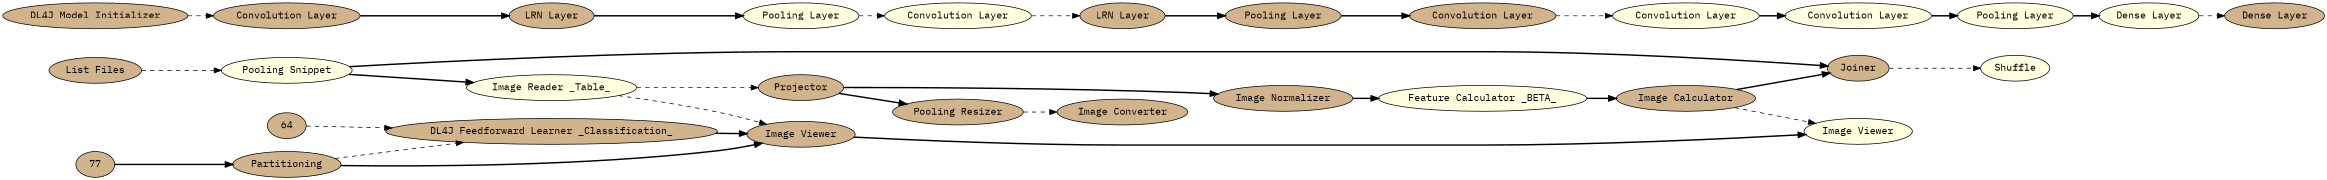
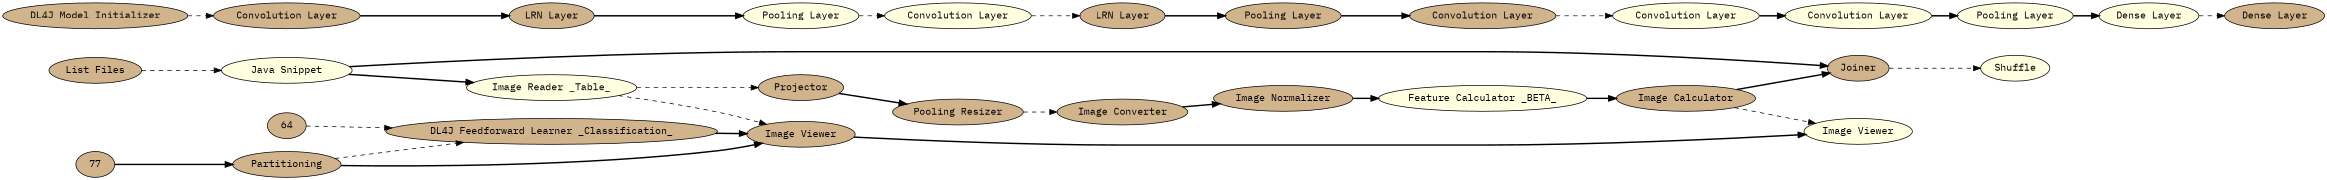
  digraph {
    fontname="IBM Plex Mono"
    rankdir=LR
    node [fillcolor=tan fontname="IBM Plex Mono" style=filled]
    edge [fontname="IBM Plex Mono" style=bold]
    n1 [label="DL4J Feedforward Learner _Classification_"]
    n2 [label="Image Viewer"]
    n3 [fillcolor=lightyellow label="Image Viewer"]
    n4 [label=Partitioning]
    n5 [fillcolor=lightyellow label="Pooling Layer"]
    n6 [fillcolor=lightyellow label="Dense Layer"]
    n7 [label="Dense Layer"]
    n8 [label="Convolution Layer"]
    n9 [fillcolor=lightyellow label="Convolution Layer"]
    n10 [fillcolor=lightyellow label="Convolution Layer"]
    n11 [label="LRN Layer"]
    n12 [label="Pooling Layer"]
    n13 [fillcolor=lightyellow label="Convolution Layer"]
    n14 [label="Convolution Layer"]
    n15 [label="LRN Layer"]
    n16 [fillcolor=lightyellow label="Pooling Layer"]
    n17 [label="DL4J Model Initializer"]
    n18 [label="List Files"]
-   n19 [fillcolor=lightyellow label="Pooling Snippet"]
+   n19 [fillcolor=lightyellow label="Java Snippet"]
    n20 [fillcolor=lightyellow label="Image Reader _Table_"]
    n21 [label=Joiner]
    n22 [fillcolor=lightyellow label=Shuffle]
    n23 [label=Projector]
    n24 [label="Pooling Resizer"]
    n25 [label="Image Converter"]
    n26 [label="Image Normalizer"]
    n27 [fillcolor=lightyellow label="Feature Calculator _BETA_"]
    n28 [label="Image Calculator"]
    64
    77
    n1 -> n2
    n2 -> n3
    n4 -> n1 [style=dashed]
    n4 -> n2
    n5 -> n6
    n6 -> n7 [style=dashed]
    n8 -> n9 [style=dashed]
    n9 -> n10
    n10 -> n5
    n11 -> n12
    n12 -> n8
    n13 -> n11 [style=dashed]
    n14 -> n15
    n15 -> n16
    n16 -> n13 [style=dashed]
    n17 -> n14 [style=dashed]
    n18 -> n19 [style=dashed]
    n19 -> n20
    n19 -> n21
    n20 -> n2 [style=dashed]
    n20 -> n23 [style=dashed]
    n21 -> n22 [style=dashed]
    n23 -> n24
    n24 -> n25 [style=dashed]
-   n23 -> n26
+   n25 -> n26
    n26 -> n27
    n27 -> n28
    n28 -> n3 [style=dashed]
    n28 -> n21
    64 -> n1 [style=dashed]
    77 -> n4
  }
